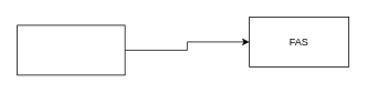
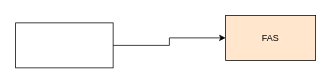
  <mxCell id="0" />
  <mxCell id="1" parent="0" />
- <mxCell id="2" value="FAS" style="rounded=0;whiteSpace=wrap;html=1;" vertex="1" parent="1"><mxGeometry x="300" y="20" width="120" height="60" as="geometry" /></mxCell>
+ <mxCell id="2" value="FAS" style="rounded=0;whiteSpace=wrap;html=1;fillColor=#ffe6cc;" vertex="1" parent="1"><mxGeometry x="300" y="20" width="120" height="60" as="geometry" /></mxCell>
  <mxCell id="3" style="edgeStyle=orthogonalEdgeStyle;rounded=0;orthogonalLoop=1;jettySize=auto;html=1;entryX=0;entryY=0.5;entryDx=0;entryDy=0;" edge="1" parent="1" source="4" target="2"><mxGeometry relative="1" as="geometry" /></mxCell>
  <mxCell id="4" value="" style="rounded=0;whiteSpace=wrap;html=1;" vertex="1" parent="1"><mxGeometry x="20" y="30" width="130" height="60" as="geometry" /></mxCell>
